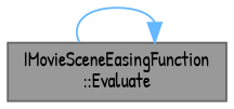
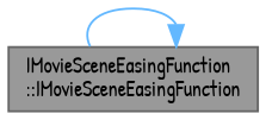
  digraph {
    rankdir=LR
    fontname="Patrick Hand"
-   n1 [color=gray40 fillcolor=grey60 fontcolor=black fontname="Patrick Hand" fontsize=10 height=0.2 label="IMovieSceneEasingFunction\l::Evaluate" shape=box style=filled width=0.4]
+   n1 [color=gray40 fillcolor=grey60 fontcolor=black fontname="Patrick Hand" fontsize=10 height=0.2 label="IMovieSceneEasingFunction\l::IMovieSceneEasingFunction" shape=box style=filled width=0.4]
    n1 -> n1 [color=steelblue1 fontname="Patrick Hand" fontsize=10 labelfontname=Helvetica labelfontsize=10 style=solid]
  }
